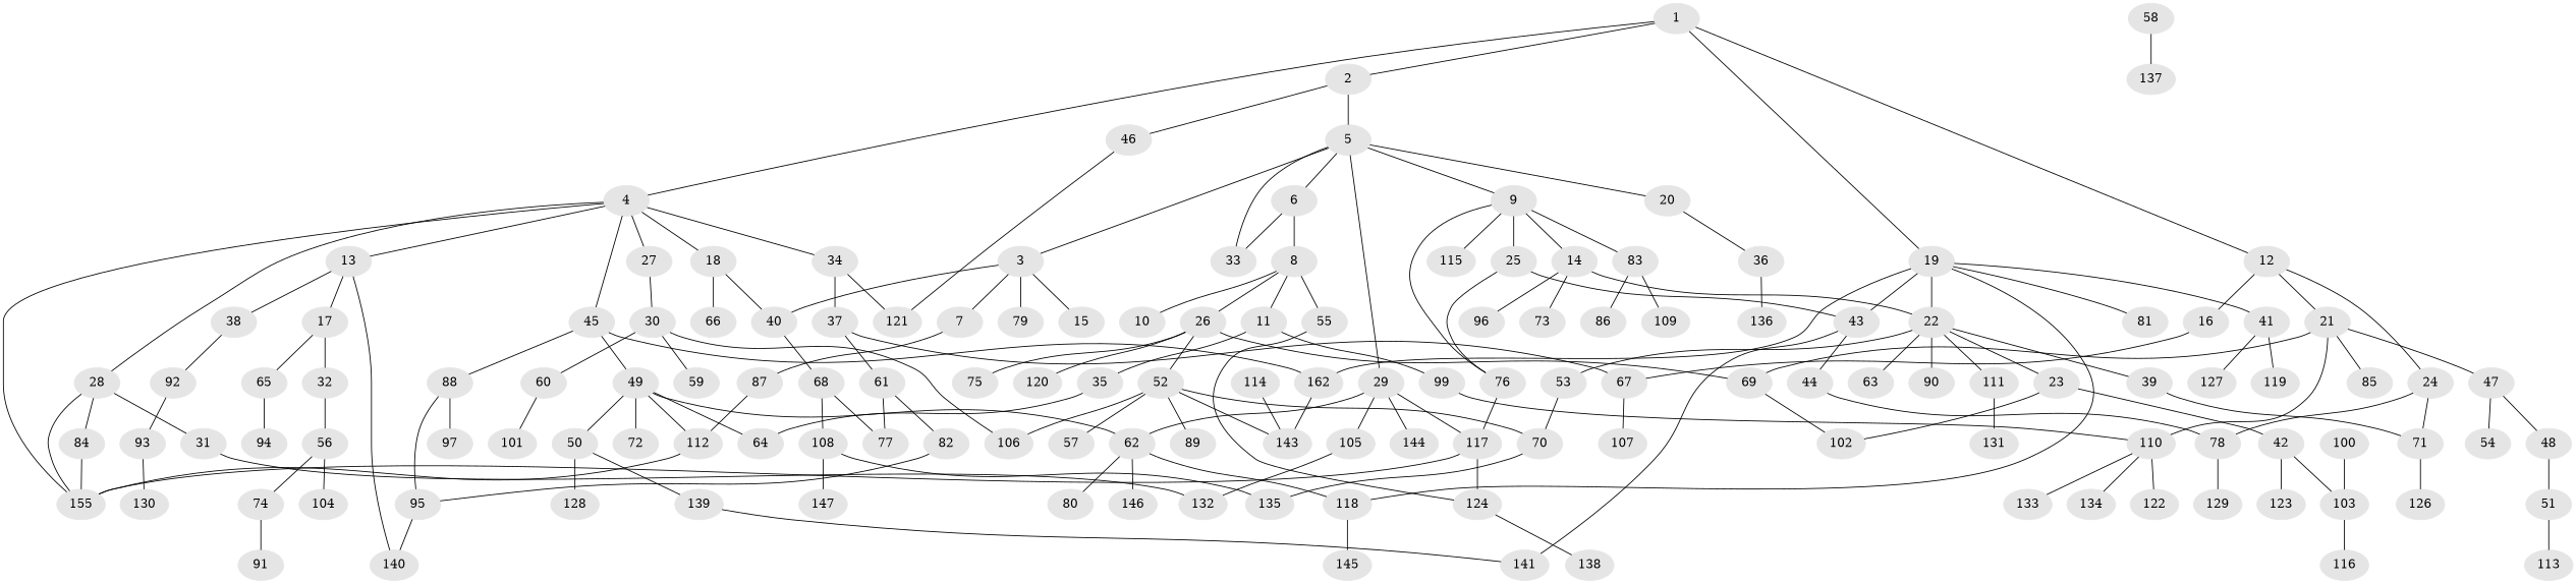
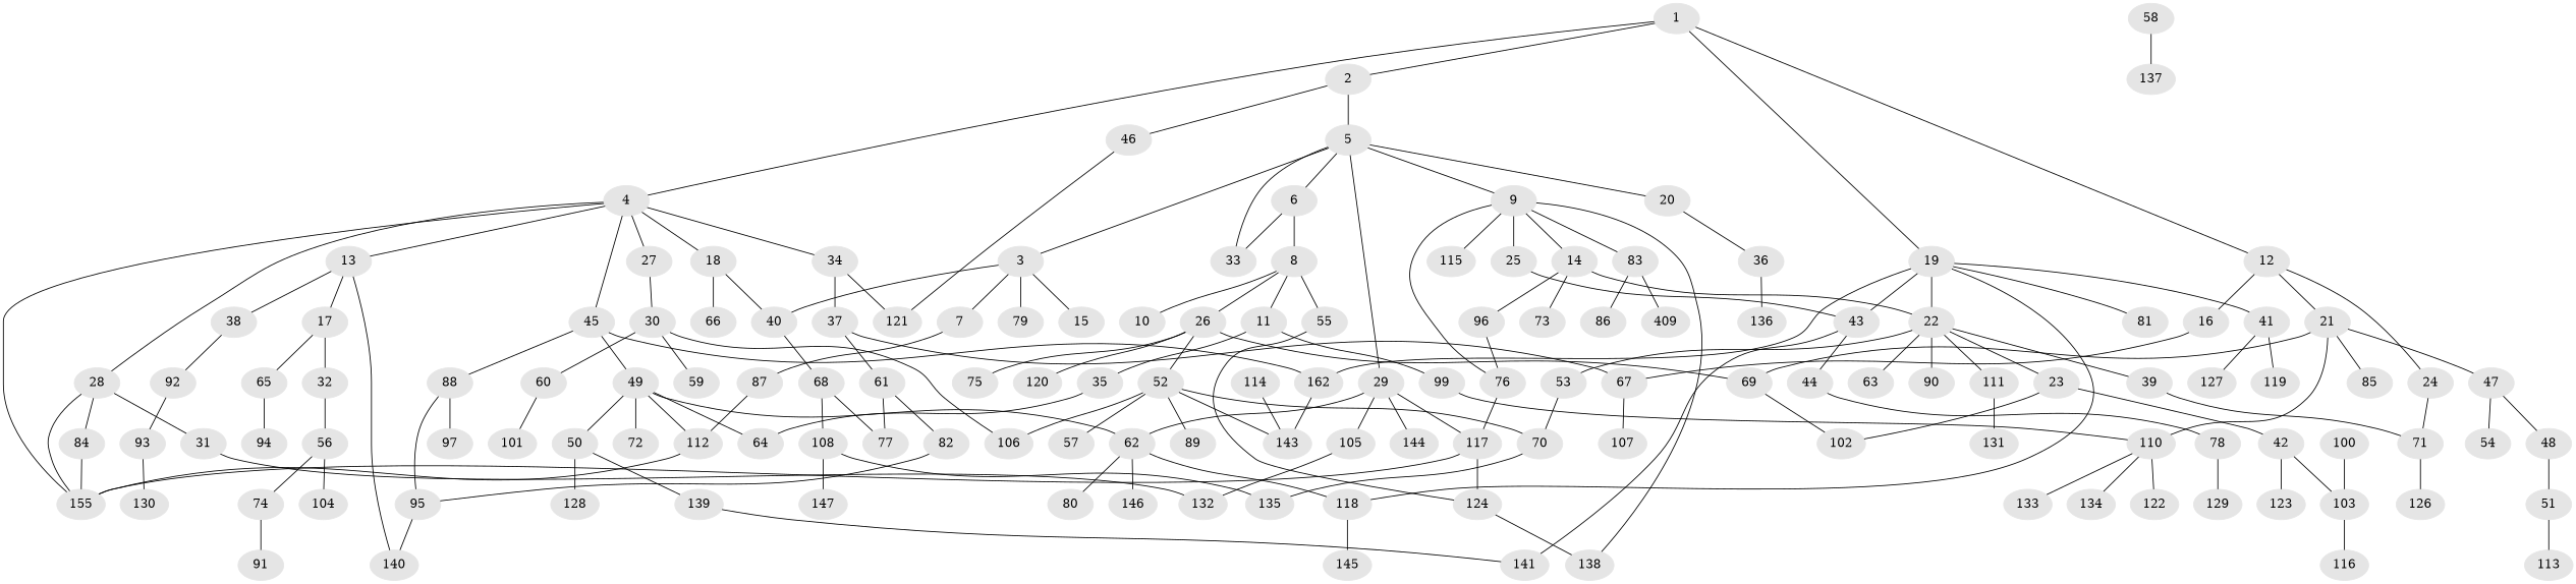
  graph {
    node [color=gray90 style=filled]
    1
    2
    4
    12
    19
    5
    46
    13
    18
    27
    28
    34
    45
    n14 [label=155]
    16
    21
    24
    22
    41
    43
    81
    118
    n23 [label=162]
    3
    7
    15
    40
    79
    6
    9
    20
    29
    33
    121
    87
    68
    17
    38
    140
    66
    30
    31
    84
    37
    49
    88
    8
    14
    25
    76
    83
    115
    138
    36
    62
    105
    117
    144
    10
    11
    26
    55
    112
    35
    99
    52
    69
    75
    120
    124
    73
    96
-   109
+   109 [label=409]
    86
    64
    110
    100
    103
    67
    47
    85
    71
    78
    32
    65
    92
    23
    39
    53
    63
    90
    111
    107
    56
    94
    119
    127
    44
    141
    145
    143
    136
    48
    54
    122
    133
    134
    114
    42
    102
    70
    131
    123
    126
    129
    106
    57
    89
    59
    60
    132
    80
    146
    101
    74
    104
    61
    77
    82
    93
    108
    116
    50
    72
    58
    137
    95
    97
    51
    113
    128
    139
    135
    91
    147
    130
    1 -- 2
    1 -- 4
    1 -- 12
    1 -- 19
    2 -- 5
    2 -- 46
    4 -- 13
    4 -- 18
    4 -- 27
    4 -- 28
    4 -- 34
    4 -- 45
    4 -- n14
    12 -- 16
    12 -- 21
    12 -- 24
    19 -- 22
    19 -- 41
    19 -- 43
    19 -- 81
    19 -- 118
    19 -- n23
    5 -- 3
    5 -- 6
    5 -- 9
    5 -- 20
    5 -- 29
    5 -- 33
    46 -- 121
    13 -- 17
    13 -- 38
    13 -- 140
    18 -- 40
    18 -- 66
    27 -- 30
    28 -- n14
    28 -- 31
    28 -- 84
    34 -- 121
    34 -- 37
    45 -- n23
    45 -- 49
    45 -- 88
    16 -- 67
    21 -- 69
    21 -- 110
    21 -- 47
    21 -- 85
    24 -- 71
-   24 -- 78
    22 -- 23
    22 -- 39
    22 -- 53
    22 -- 63
    22 -- 90
    22 -- 111
    41 -- 119
    41 -- 127
    43 -- 44
    43 -- 141
    118 -- 145
    n23 -- 143
    3 -- 7
    3 -- 15
    3 -- 40
    3 -- 79
    7 -- 87
    40 -- 68
    6 -- 33
    6 -- 8
    9 -- 14
    9 -- 25
    9 -- 76
    9 -- 83
    9 -- 115
+   9 -- 138
    20 -- 36
    29 -- 62
    29 -- 105
    29 -- 117
    29 -- 144
    87 -- 112
    68 -- 77
    68 -- 108
    17 -- 32
    17 -- 65
    38 -- 92
    30 -- 106
    30 -- 59
    30 -- 60
    31 -- 132
    84 -- n14
    37 -- 67
    37 -- 61
    49 -- 62
    49 -- 112
    49 -- 64
    49 -- 50
    49 -- 72
    88 -- 95
    88 -- 97
    8 -- 10
    8 -- 11
    8 -- 26
    8 -- 55
    14 -- 22
    14 -- 73
    14 -- 96
    25 -- 43
-   25 -- 76
+   96 -- 76
    76 -- 117
    83 -- 109
    83 -- 86
    36 -- 136
    62 -- 118
    62 -- 80
    62 -- 146
    105 -- 132
    117 -- n14
    117 -- 124
    11 -- 35
    11 -- 99
    26 -- 52
    26 -- 69
    26 -- 75
    26 -- 120
    55 -- 124
    112 -- n14
    35 -- 64
    99 -- 110
    52 -- 143
    52 -- 70
    52 -- 106
    52 -- 57
    52 -- 89
    69 -- 102
    124 -- 138
    110 -- 122
    110 -- 133
    110 -- 134
    100 -- 103
    103 -- 116
    67 -- 107
    47 -- 48
    47 -- 54
    71 -- 126
    78 -- 129
    32 -- 56
    65 -- 94
    92 -- 93
    23 -- 42
    23 -- 102
    39 -- 71
    53 -- 70
    111 -- 131
    56 -- 74
    56 -- 104
    44 -- 78
    48 -- 51
    114 -- 143
    42 -- 103
    42 -- 123
    70 -- 135
    60 -- 101
    74 -- 91
    61 -- 77
    61 -- 82
    82 -- 95
    93 -- 130
    108 -- 135
    108 -- 147
    50 -- 128
    50 -- 139
    58 -- 137
    95 -- 140
    51 -- 113
    139 -- 141
  }
